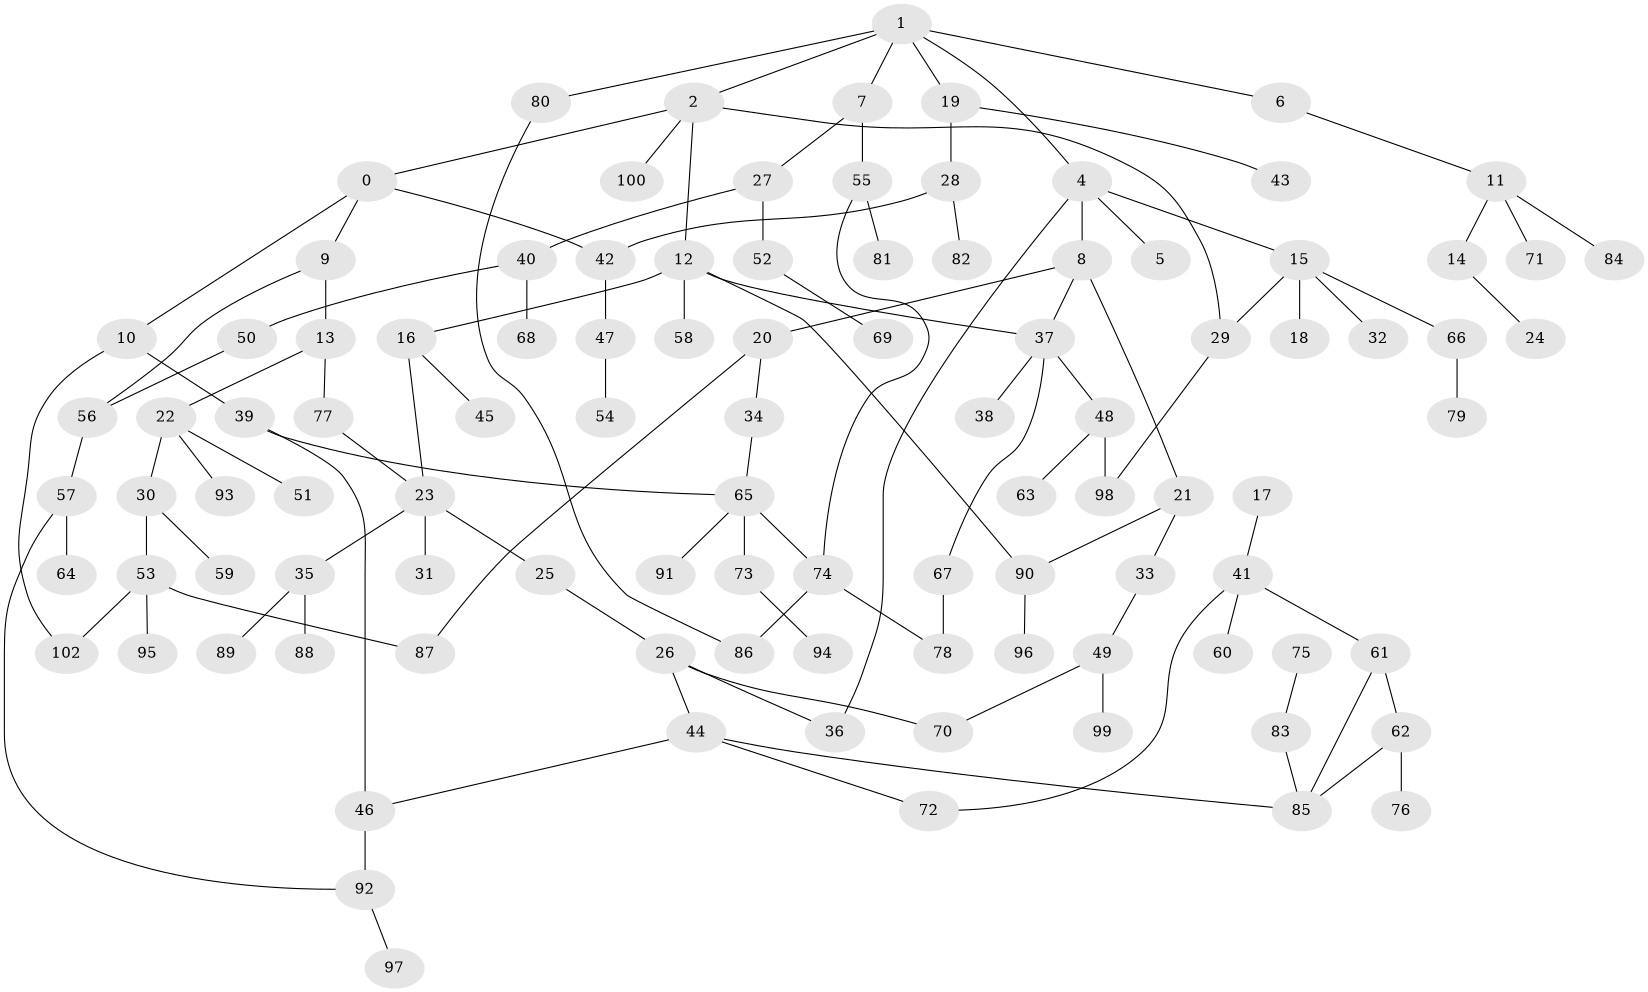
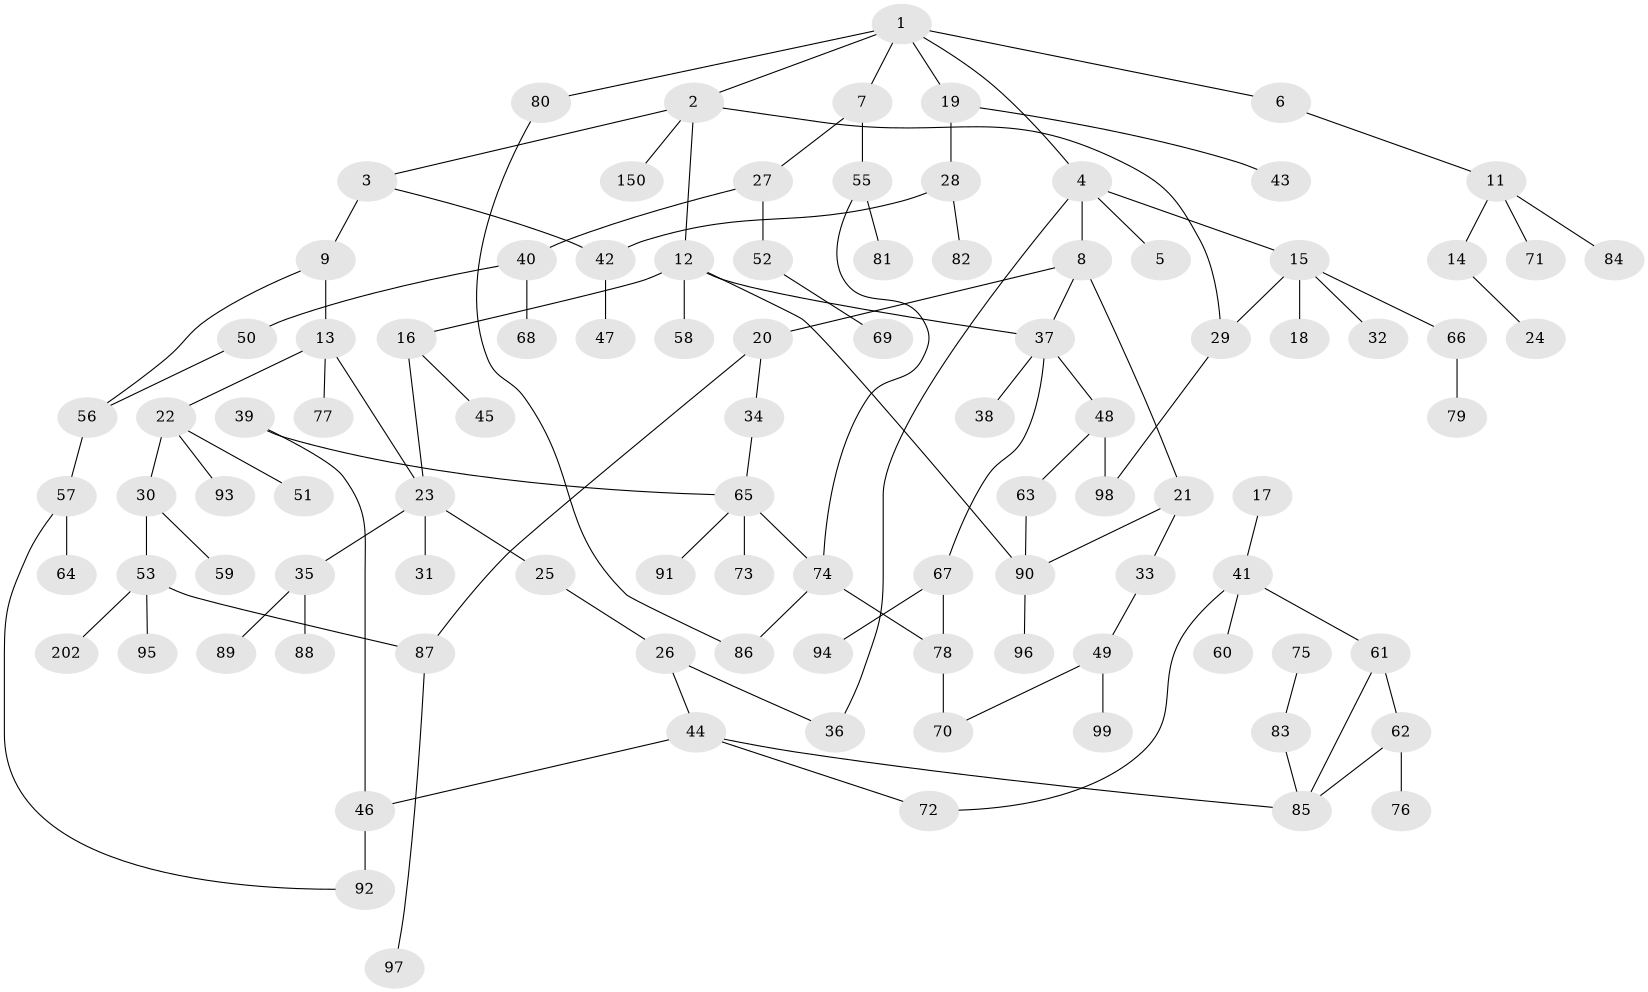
  graph {
    node [color=gray90 style=filled]
    1
    2
    4
    6
    7
    19
    80
-   3 [label=0]
+   3
    12
    29
-   100
+   100 [label=150]
    5
    8
    15
    36
    11
    27
    55
    28
    43
    86
    9
-   10
    42
    37
    16
    58
    90
    98
    13
    56
    39
-   102
+   102 [label=202]
    47
    20
    21
    18
    32
    66
    14
    71
    84
    17
    41
    40
    52
    74
    81
    34
    87
    33
    38
    48
    67
    22
    23
    77
    57
    65
    46
    24
    45
    96
    30
    51
    93
    25
    31
    35
    79
    60
    61
    72
    82
    49
    53
    59
    26
    88
    89
    44
    70
    85
    50
    68
    69
    95
    99
    73
    91
    78
    63
    92
    62
-   54
    97
    75
    83
    64
    76
    94
    1 -- 2
    1 -- 4
    1 -- 6
    1 -- 7
    1 -- 19
    1 -- 80
    2 -- 3
    2 -- 12
    2 -- 29
    2 -- 100
    4 -- 5
    4 -- 8
    4 -- 15
    4 -- 36
    6 -- 11
    7 -- 27
    7 -- 55
    19 -- 28
    19 -- 43
    80 -- 86
    3 -- 9
-   3 -- 10
    3 -- 42
    12 -- 37
    12 -- 16
    12 -- 58
    12 -- 90
    29 -- 98
    8 -- 37
    8 -- 20
    8 -- 21
    15 -- 29
    15 -- 18
    15 -- 32
    15 -- 66
    11 -- 14
    11 -- 71
    11 -- 84
    27 -- 40
    27 -- 52
    55 -- 74
    55 -- 81
    28 -- 42
    28 -- 82
    9 -- 13
    9 -- 56
-   10 -- 39
-   10 -- 102
    42 -- 47
    37 -- 38
    37 -- 48
    37 -- 67
    16 -- 23
    16 -- 45
    90 -- 96
    13 -- 22
-   77 -- 23
+   13 -- 23
    13 -- 77
    56 -- 57
    39 -- 65
    39 -- 46
-   47 -- 54
    20 -- 34
    20 -- 87
    21 -- 90
    21 -- 33
    66 -- 79
    14 -- 24
    17 -- 41
    41 -- 60
    41 -- 61
    41 -- 72
    40 -- 50
    40 -- 68
    52 -- 69
    74 -- 86
    74 -- 78
    34 -- 65
    33 -- 49
    48 -- 98
    48 -- 63
    67 -- 78
    22 -- 30
    22 -- 51
    22 -- 93
    23 -- 25
    23 -- 31
    23 -- 35
    57 -- 92
    57 -- 64
    65 -- 74
    65 -- 73
    65 -- 91
    46 -- 92
    30 -- 53
    30 -- 59
    25 -- 26
    35 -- 88
    35 -- 89
    61 -- 85
    61 -- 62
    49 -- 70
    49 -- 99
    53 -- 102
    53 -- 87
    53 -- 95
    26 -- 36
    26 -- 44
-   26 -- 70
+   78 -- 70
    44 -- 46
    44 -- 72
    44 -- 85
    50 -- 56
-   73 -- 94
-   92 -- 97
+   67 -- 94
+   63 -- 90
+   87 -- 97
    62 -- 85
    62 -- 76
    75 -- 83
    83 -- 85
  }
